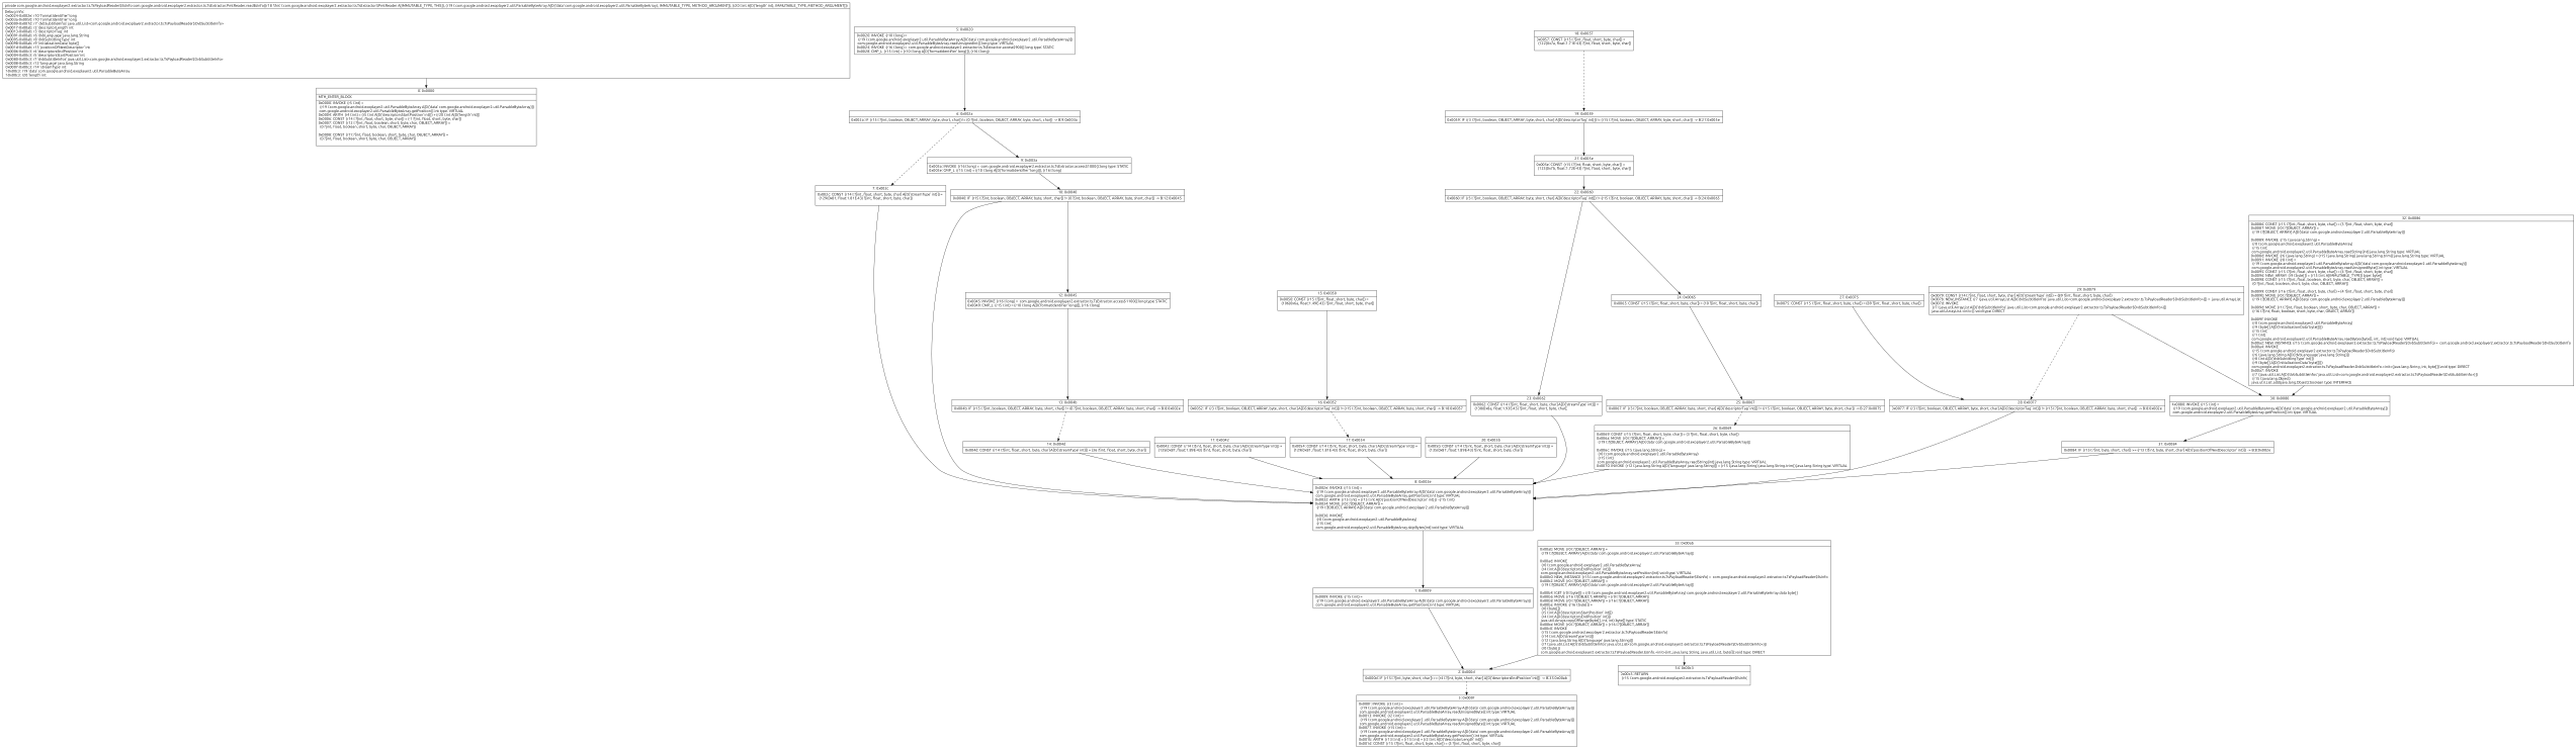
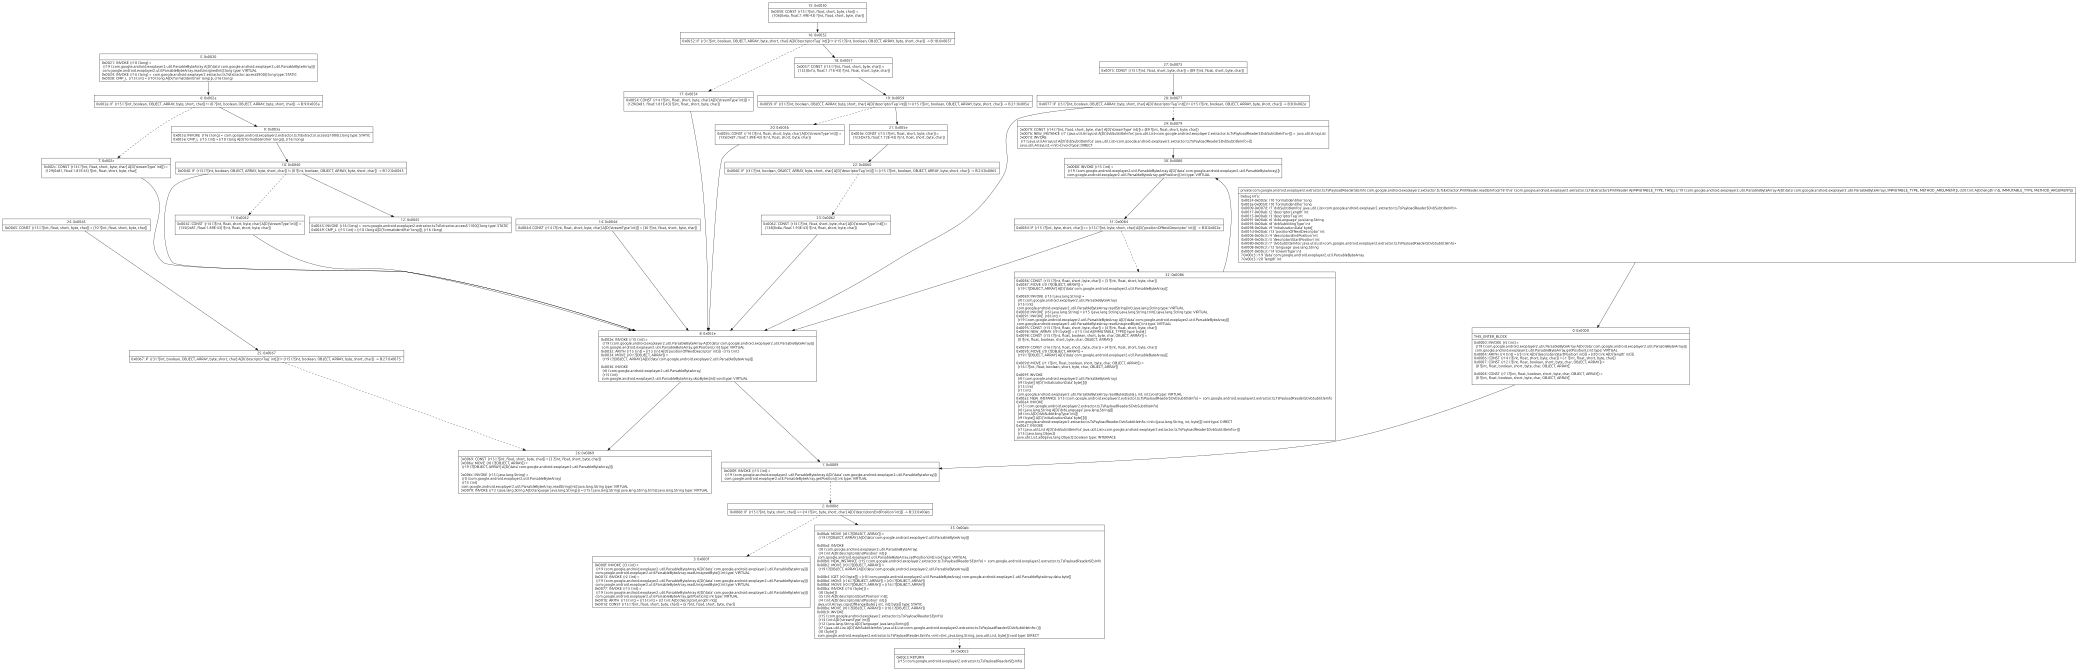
  digraph {
    fontname=Ubuntu
    node [fontname=Ubuntu shape=record]
    edge [fontname=Ubuntu]
-   n1 [label="{0\:\ 0x0000|MTH_ENTER_BLOCK\l|0x0000: INVOKE  (r5 I:int) = \l  (r19 I:com.google.android.exoplayer2.util.ParsableByteArray A[D('data' com.google.android.exoplayer2.util.ParsableByteArray)])\l com.google.android.exoplayer2.util.ParsableByteArray.getPosition():int type: VIRTUAL \l0x0004: ARITH  (r4 I:int) = (r5 I:int A[D('descriptorsStartPosition' int)]) + (r20 I:int A[D('length' int)]) \l0x0006: CONST  (r14 I:?[int, float, short, byte, char]) = (\-1 ?[int, float, short, byte, char]) \l0x0007: CONST  (r12 I:?[int, float, boolean, short, byte, char, OBJECT, ARRAY]) = \l  (0 ?[int, float, boolean, short, byte, char, OBJECT, ARRAY])\l \l0x0008: CONST  (r7 I:?[int, float, boolean, short, byte, char, OBJECT, ARRAY]) = \l  (0 ?[int, float, boolean, short, byte, char, OBJECT, ARRAY])\l \l}"]
+   n1 [label="{0\:\ 0x0000|THIS_ENTER_BLOCK\l|0x0000: INVOKE  (r5 I:int) = \l  (r19 I:com.google.android.exoplayer2.util.ParsableByteArray A[D('data' com.google.android.exoplayer2.util.ParsableByteArray)])\l com.google.android.exoplayer2.util.ParsableByteArray.getPosition():int type: VIRTUAL \l0x0004: ARITH  (r4 I:int) = (r5 I:int A[D('descriptorsStartPosition' int)]) + (r20 I:int A[D('length' int)]) \l0x0006: CONST  (r14 I:?[int, float, short, byte, char]) = (\-1 ?[int, float, short, byte, char]) \l0x0007: CONST  (r12 I:?[int, float, boolean, short, byte, char, OBJECT, ARRAY]) = \l  (0 ?[int, float, boolean, short, byte, char, OBJECT, ARRAY])\l \l0x0008: CONST  (r7 I:?[int, float, boolean, short, byte, char, OBJECT, ARRAY]) = \l  (0 ?[int, float, boolean, short, byte, char, OBJECT, ARRAY])\l \l}"]
    n2 [label="{1\:\ 0x0009|0x0009: INVOKE  (r15 I:int) = \l  (r19 I:com.google.android.exoplayer2.util.ParsableByteArray A[D('data' com.google.android.exoplayer2.util.ParsableByteArray)])\l com.google.android.exoplayer2.util.ParsableByteArray.getPosition():int type: VIRTUAL \l}"]
    n3 [label="{2\:\ 0x000d|0x000d: IF  (r15 I:?[int, byte, short, char]) \>= (r4 I:?[int, byte, short, char] A[D('descriptorsEndPosition' int)])  \-\> B:33:0x00ab \l}"]
    n4 [label="{3\:\ 0x000f|0x000f: INVOKE  (r3 I:int) = \l  (r19 I:com.google.android.exoplayer2.util.ParsableByteArray A[D('data' com.google.android.exoplayer2.util.ParsableByteArray)])\l com.google.android.exoplayer2.util.ParsableByteArray.readUnsignedByte():int type: VIRTUAL \l0x0013: INVOKE  (r2 I:int) = \l  (r19 I:com.google.android.exoplayer2.util.ParsableByteArray A[D('data' com.google.android.exoplayer2.util.ParsableByteArray)])\l com.google.android.exoplayer2.util.ParsableByteArray.readUnsignedByte():int type: VIRTUAL \l0x0077: INVOKE  (r15 I:int) = \l  (r19 I:com.google.android.exoplayer2.util.ParsableByteArray A[D('data' com.google.android.exoplayer2.util.ParsableByteArray)])\l com.google.android.exoplayer2.util.ParsableByteArray.getPosition():int type: VIRTUAL \l0x001b: ARITH  (r13 I:int) = (r15 I:int) + (r2 I:int A[D('descriptorLength' int)]) \l0x001d: CONST  (r15 I:?[int, float, short, byte, char]) = (5 ?[int, float, short, byte, char]) \l}"]
    n5 [label="{33\:\ 0x00ab|0x00ab: MOVE  (r0 I:?[OBJECT, ARRAY]) = \l  (r19 I:?[OBJECT, ARRAY] A[D('data' com.google.android.exoplayer2.util.ParsableByteArray)])\l \l0x00ad: INVOKE  \l  (r0 I:com.google.android.exoplayer2.util.ParsableByteArray)\l  (r4 I:int A[D('descriptorsEndPosition' int)])\l com.google.android.exoplayer2.util.ParsableByteArray.setPosition(int):void type: VIRTUAL \l0x00b0: NEW_INSTANCE  (r15 I:com.google.android.exoplayer2.extractor.ts.TsPayloadReader$EsInfo) =  com.google.android.exoplayer2.extractor.ts.TsPayloadReader$EsInfo \l0x00b2: MOVE  (r0 I:?[OBJECT, ARRAY]) = \l  (r19 I:?[OBJECT, ARRAY] A[D('data' com.google.android.exoplayer2.util.ParsableByteArray)])\l \l0x00b4: IGET  (r0 I:byte[]) = (r0 I:com.google.android.exoplayer2.util.ParsableByteArray) com.google.android.exoplayer2.util.ParsableByteArray.data byte[] \l0x00b6: MOVE  (r16 I:?[OBJECT, ARRAY]) = (r0 I:?[OBJECT, ARRAY]) \l0x00b8: MOVE  (r0 I:?[OBJECT, ARRAY]) = (r16 I:?[OBJECT, ARRAY]) \l0x00ba: INVOKE  (r16 I:byte[]) = \l  (r0 I:byte[])\l  (r5 I:int A[D('descriptorsStartPosition' int)])\l  (r4 I:int A[D('descriptorsEndPosition' int)])\l java.util.Arrays.copyOfRange(byte[], int, int):byte[] type: STATIC \l0x00be: MOVE  (r0 I:?[OBJECT, ARRAY]) = (r16 I:?[OBJECT, ARRAY]) \l0x00c0: INVOKE  \l  (r15 I:com.google.android.exoplayer2.extractor.ts.TsPayloadReader$EsInfo)\l  (r14 I:int A[D('streamType' int)])\l  (r12 I:java.lang.String A[D('language' java.lang.String)])\l  (r7 I:java.util.List A[D('dvbSubtitleInfos' java.util.List\<com.google.android.exoplayer2.extractor.ts.TsPayloadReader$DvbSubtitleInfo\>)])\l  (r0 I:byte[])\l com.google.android.exoplayer2.extractor.ts.TsPayloadReader.EsInfo.\<init\>(int, java.lang.String, java.util.List, byte[]):void type: DIRECT \l}"]
    n6 [label="{34\:\ 0x00c3|0x00c3: RETURN  \l  (r15 I:com.google.android.exoplayer2.extractor.ts.TsPayloadReader$EsInfo)\l \l}"]
-   n7 [label="{5\:\ 0x0020|0x0020: INVOKE  (r10 I:long) = \l  (r19 I:com.google.android.exoplayer2.util.ParsableByteArray A[D('data' com.google.android.exoplayer2.util.ParsableByteArray)])\l com.google.android.exoplayer2.util.ParsableByteArray.readUnsignedInt():long type: VIRTUAL \l0x0024: INVOKE  (r16 I:long) =  com.google.android.exoplayer2.extractor.ts.TsExtractor.access$900():long type: STATIC \l0x0028: CMP_L  (r15 I:int) = (r10 I:long A[D('formatIdentifier' long)]), (r16 I:long) \l}"]
+   n7 [label="{5\:\ 0x0020|0x0021: INVOKE  (r10 I:long) = \l  (r19 I:com.google.android.exoplayer2.util.ParsableByteArray A[D('data' com.google.android.exoplayer2.util.ParsableByteArray)])\l com.google.android.exoplayer2.util.ParsableByteArray.readUnsignedInt():long type: VIRTUAL \l0x0024: INVOKE  (r16 I:long) =  com.google.android.exoplayer2.extractor.ts.TsExtractor.access$900():long type: STATIC \l0x0028: CMP_L  (r15 I:int) = (r10 I:long A[D('formatIdentifier' long)]), (r16 I:long) \l}"]
    n8 [label="{6\:\ 0x002a|0x002a: IF  (r15 I:?[int, boolean, OBJECT, ARRAY, byte, short, char]) != (0 ?[int, boolean, OBJECT, ARRAY, byte, short, char])  \-\> B:9:0x003a \l}"]
    n9 [label="{15\:\ 0x0050|0x0050: CONST  (r15 I:?[int, float, short, byte, char]) = \l  (106(0x6a, float:1.49E\-43) ?[int, float, short, byte, char])\l \l}"]
    n10 [label="{16\:\ 0x0052|0x0052: IF  (r3 I:?[int, boolean, OBJECT, ARRAY, byte, short, char] A[D('descriptorTag' int)]) != (r15 I:?[int, boolean, OBJECT, ARRAY, byte, short, char])  \-\> B:18:0x0057 \l}"]
    n11 [label="{7\:\ 0x002c|0x002c: CONST  (r14 I:?[int, float, short, byte, char] A[D('streamType' int)]) = \l  (129(0x81, float:1.81E\-43) ?[int, float, short, byte, char])\l \l}"]
    n12 [label="{9\:\ 0x003a|0x003a: INVOKE  (r16 I:long) =  com.google.android.exoplayer2.extractor.ts.TsExtractor.access$1000():long type: STATIC \l0x003e: CMP_L  (r15 I:int) = (r10 I:long A[D('formatIdentifier' long)]), (r16 I:long) \l}"]
    n13 [label="{8\:\ 0x002e|0x002e: INVOKE  (r15 I:int) = \l  (r19 I:com.google.android.exoplayer2.util.ParsableByteArray A[D('data' com.google.android.exoplayer2.util.ParsableByteArray)])\l com.google.android.exoplayer2.util.ParsableByteArray.getPosition():int type: VIRTUAL \l0x0032: ARITH  (r15 I:int) = (r13 I:int A[D('positionOfNextDescriptor' int)]) \- (r15 I:int) \l0x0034: MOVE  (r0 I:?[OBJECT, ARRAY]) = \l  (r19 I:?[OBJECT, ARRAY] A[D('data' com.google.android.exoplayer2.util.ParsableByteArray)])\l \l0x0036: INVOKE  \l  (r0 I:com.google.android.exoplayer2.util.ParsableByteArray)\l  (r15 I:int)\l com.google.android.exoplayer2.util.ParsableByteArray.skipBytes(int):void type: VIRTUAL \l}"]
    n14 [label="{10\:\ 0x0040|0x0040: IF  (r15 I:?[int, boolean, OBJECT, ARRAY, byte, short, char]) != (0 ?[int, boolean, OBJECT, ARRAY, byte, short, char])  \-\> B:12:0x0045 \l}"]
    n15 [label="{11\:\ 0x0042|0x0042: CONST  (r14 I:?[int, float, short, byte, char] A[D('streamType' int)]) = \l  (135(0x87, float:1.89E\-43) ?[int, float, short, byte, char])\l \l}"]
    n16 [label="{12\:\ 0x0045|0x0045: INVOKE  (r16 I:long) =  com.google.android.exoplayer2.extractor.ts.TsExtractor.access$1100():long type: STATIC \l0x0049: CMP_L  (r15 I:int) = (r10 I:long A[D('formatIdentifier' long)]), (r16 I:long) \l}"]
-   n17 [label="{13\:\ 0x004b|0x004b: IF  (r15 I:?[int, boolean, OBJECT, ARRAY, byte, short, char]) != (0 ?[int, boolean, OBJECT, ARRAY, byte, short, char])  \-\> B:8:0x002e \l}"]
    n18 [label="{14\:\ 0x004d|0x004d: CONST  (r14 I:?[int, float, short, byte, char] A[D('streamType' int)]) = (36 ?[int, float, short, byte, char]) \l}"]
    n19 [label="{17\:\ 0x0054|0x0054: CONST  (r14 I:?[int, float, short, byte, char] A[D('streamType' int)]) = \l  (129(0x81, float:1.81E\-43) ?[int, float, short, byte, char])\l \l}"]
    n20 [label="{18\:\ 0x0057|0x0057: CONST  (r15 I:?[int, float, short, byte, char]) = \l  (122(0x7a, float:1.71E\-43) ?[int, float, short, byte, char])\l \l}"]
    n21 [label="{19\:\ 0x0059|0x0059: IF  (r3 I:?[int, boolean, OBJECT, ARRAY, byte, short, char] A[D('descriptorTag' int)]) != (r15 I:?[int, boolean, OBJECT, ARRAY, byte, short, char])  \-\> B:21:0x005e \l}"]
    n22 [label="{20\:\ 0x005b|0x005b: CONST  (r14 I:?[int, float, short, byte, char] A[D('streamType' int)]) = \l  (135(0x87, float:1.89E\-43) ?[int, float, short, byte, char])\l \l}"]
    n23 [label="{21\:\ 0x005e|0x005e: CONST  (r15 I:?[int, float, short, byte, char]) = \l  (123(0x7b, float:1.72E\-43) ?[int, float, short, byte, char])\l \l}"]
    n24 [label="{22\:\ 0x0060|0x0060: IF  (r3 I:?[int, boolean, OBJECT, ARRAY, byte, short, char] A[D('descriptorTag' int)]) != (r15 I:?[int, boolean, OBJECT, ARRAY, byte, short, char])  \-\> B:24:0x0065 \l}"]
    n25 [label="{23\:\ 0x0062|0x0062: CONST  (r14 I:?[int, float, short, byte, char] A[D('streamType' int)]) = \l  (138(0x8a, float:1.93E\-43) ?[int, float, short, byte, char])\l \l}"]
    n26 [label="{24\:\ 0x0065|0x0065: CONST  (r15 I:?[int, float, short, byte, char]) = (10 ?[int, float, short, byte, char]) \l}"]
    n27 [label="{25\:\ 0x0067|0x0067: IF  (r3 I:?[int, boolean, OBJECT, ARRAY, byte, short, char] A[D('descriptorTag' int)]) != (r15 I:?[int, boolean, OBJECT, ARRAY, byte, short, char])  \-\> B:27:0x0075 \l}"]
    n28 [label="{26\:\ 0x0069|0x0069: CONST  (r15 I:?[int, float, short, byte, char]) = (3 ?[int, float, short, byte, char]) \l0x006a: MOVE  (r0 I:?[OBJECT, ARRAY]) = \l  (r19 I:?[OBJECT, ARRAY] A[D('data' com.google.android.exoplayer2.util.ParsableByteArray)])\l \l0x006c: INVOKE  (r15 I:java.lang.String) = \l  (r0 I:com.google.android.exoplayer2.util.ParsableByteArray)\l  (r15 I:int)\l com.google.android.exoplayer2.util.ParsableByteArray.readString(int):java.lang.String type: VIRTUAL \l0x0070: INVOKE  (r12 I:java.lang.String A[D('language' java.lang.String)]) = (r15 I:java.lang.String) java.lang.String.trim():java.lang.String type: VIRTUAL \l}"]
    n29 [label="{27\:\ 0x0075|0x0075: CONST  (r15 I:?[int, float, short, byte, char]) = (89 ?[int, float, short, byte, char]) \l}"]
    n30 [label="{28\:\ 0x0077|0x0077: IF  (r3 I:?[int, boolean, OBJECT, ARRAY, byte, short, char] A[D('descriptorTag' int)]) != (r15 I:?[int, boolean, OBJECT, ARRAY, byte, short, char])  \-\> B:8:0x002e \l}"]
    n31 [label="{29\:\ 0x0079|0x0079: CONST  (r14 I:?[int, float, short, byte, char] A[D('streamType' int)]) = (89 ?[int, float, short, byte, char]) \l0x007b: NEW_INSTANCE  (r7 I:java.util.ArrayList A[D('dvbSubtitleInfos' java.util.List\<com.google.android.exoplayer2.extractor.ts.TsPayloadReader$DvbSubtitleInfo\>)]) =  java.util.ArrayList \l0x007d: INVOKE  \l  (r7 I:java.util.ArrayList A[D('dvbSubtitleInfos' java.util.List\<com.google.android.exoplayer2.extractor.ts.TsPayloadReader$DvbSubtitleInfo\>)])\l java.util.ArrayList.\<init\>():void type: DIRECT \l}"]
-   n32 [label="{30\:\ 0x0080|4x0080: INVOKE  (r15 I:int) = \l  (r19 I:com.google.android.exoplayer2.util.ParsableByteArray A[D('data' com.google.android.exoplayer2.util.ParsableByteArray)])\l com.google.android.exoplayer2.util.ParsableByteArray.getPosition():int type: VIRTUAL \l}"]
+   n32 [label="{30\:\ 0x0080|0x0080: INVOKE  (r15 I:int) = \l  (r19 I:com.google.android.exoplayer2.util.ParsableByteArray A[D('data' com.google.android.exoplayer2.util.ParsableByteArray)])\l com.google.android.exoplayer2.util.ParsableByteArray.getPosition():int type: VIRTUAL \l}"]
    n33 [label="{31\:\ 0x0084|0x0084: IF  (r15 I:?[int, byte, short, char]) \>= (r13 I:?[int, byte, short, char] A[D('positionOfNextDescriptor' int)])  \-\> B:8:0x002e \l}"]
    n34 [label="{32\:\ 0x0086|0x0086: CONST  (r15 I:?[int, float, short, byte, char]) = (3 ?[int, float, short, byte, char]) \l0x0087: MOVE  (r0 I:?[OBJECT, ARRAY]) = \l  (r19 I:?[OBJECT, ARRAY] A[D('data' com.google.android.exoplayer2.util.ParsableByteArray)])\l \l0x0089: INVOKE  (r15 I:java.lang.String) = \l  (r0 I:com.google.android.exoplayer2.util.ParsableByteArray)\l  (r15 I:int)\l com.google.android.exoplayer2.util.ParsableByteArray.readString(int):java.lang.String type: VIRTUAL \l0x008d: INVOKE  (r6 I:java.lang.String) = (r15 I:java.lang.String) java.lang.String.trim():java.lang.String type: VIRTUAL \l0x0091: INVOKE  (r8 I:int) = \l  (r19 I:com.google.android.exoplayer2.util.ParsableByteArray A[D('data' com.google.android.exoplayer2.util.ParsableByteArray)])\l com.google.android.exoplayer2.util.ParsableByteArray.readUnsignedByte():int type: VIRTUAL \l0x0095: CONST  (r15 I:?[int, float, short, byte, char]) = (4 ?[int, float, short, byte, char]) \l0x0096: NEW_ARRAY  (r9 I:byte[]) = (r15 I:int A[IMMUTABLE_TYPE]) type: byte[] \l0x0098: CONST  (r15 I:?[int, float, boolean, short, byte, char, OBJECT, ARRAY]) = \l  (0 ?[int, float, boolean, short, byte, char, OBJECT, ARRAY])\l \l0x0099: CONST  (r16 I:?[int, float, short, byte, char]) = (4 ?[int, float, short, byte, char]) \l0x009b: MOVE  (r0 I:?[OBJECT, ARRAY]) = \l  (r19 I:?[OBJECT, ARRAY] A[D('data' com.google.android.exoplayer2.util.ParsableByteArray)])\l \l0x009d: MOVE  (r1 I:?[int, float, boolean, short, byte, char, OBJECT, ARRAY]) = \l  (r16 I:?[int, float, boolean, short, byte, char, OBJECT, ARRAY])\l \l0x009f: INVOKE  \l  (r0 I:com.google.android.exoplayer2.util.ParsableByteArray)\l  (r9 I:byte[] A[D('initializationData' byte[])])\l  (r15 I:int)\l  (r1 I:int)\l com.google.android.exoplayer2.util.ParsableByteArray.readBytes(byte[], int, int):void type: VIRTUAL \l0x00a2: NEW_INSTANCE  (r15 I:com.google.android.exoplayer2.extractor.ts.TsPayloadReader$DvbSubtitleInfo) =  com.google.android.exoplayer2.extractor.ts.TsPayloadReader$DvbSubtitleInfo \l0x00a4: INVOKE  \l  (r15 I:com.google.android.exoplayer2.extractor.ts.TsPayloadReader$DvbSubtitleInfo)\l  (r6 I:java.lang.String A[D('dvbLanguage' java.lang.String)])\l  (r8 I:int A[D('dvbSubtitlingType' int)])\l  (r9 I:byte[] A[D('initializationData' byte[])])\l com.google.android.exoplayer2.extractor.ts.TsPayloadReader.DvbSubtitleInfo.\<init\>(java.lang.String, int, byte[]):void type: DIRECT \l0x00a7: INVOKE  \l  (r7 I:java.util.List A[D('dvbSubtitleInfos' java.util.List\<com.google.android.exoplayer2.extractor.ts.TsPayloadReader$DvbSubtitleInfo\>)])\l  (r15 I:java.lang.Object)\l java.util.List.add(java.lang.Object):boolean type: INTERFACE \l}"]
    n35 [label="{private com.google.android.exoplayer2.extractor.ts.TsPayloadReader$EsInfo com.google.android.exoplayer2.extractor.ts.TsExtractor.PmtReader.readEsInfo((r18 'this' I:com.google.android.exoplayer2.extractor.ts.TsExtractor$PmtReader A[IMMUTABLE_TYPE, THIS]), (r19 I:com.google.android.exoplayer2.util.ParsableByteArray A[D('data' com.google.android.exoplayer2.util.ParsableByteArray), IMMUTABLE_TYPE, METHOD_ARGUMENT]), (r20 I:int A[D('length' int), IMMUTABLE_TYPE, METHOD_ARGUMENT]))  | Debug Info:\l  0x0024\-0x002e: r10 'formatIdentifier' long\l  0x003a\-0x0050: r10 'formatIdentifier' long\l  0x0009\-0x007d: r7 'dvbSubtitleInfos' java.util.List\<com.google.android.exoplayer2.extractor.ts.TsPayloadReader$DvbSubtitleInfo\>\l  0x0017\-0x00ab: r2 'descriptorLength' int\l  0x0013\-0x00ab: r3 'descriptorTag' int\l  0x0091\-0x00ab: r6 'dvbLanguage' java.lang.String\l  0x0095\-0x00ab: r8 'dvbSubtitlingType' int\l  0x0098\-0x00ab: r9 'initializationData' byte[]\l  0x001d\-0x00ab: r13 'positionOfNextDescriptor' int\l  0x0006\-0x00c3: r4 'descriptorsEndPosition' int\l  0x0004\-0x00c3: r5 'descriptorsStartPosition' int\l  0x0080\-0x00c3: r7 'dvbSubtitleInfos' java.util.List\<com.google.android.exoplayer2.extractor.ts.TsPayloadReader$DvbSubtitleInfo\>\l  0x0008\-0x00c3: r12 'language' java.lang.String\l  0x0007\-0x00c3: r14 'streamType' int\l  ?\-0x00c3: r19 'data' com.google.android.exoplayer2.util.ParsableByteArray\l  ?\-0x00c3: r20 'length' int\l}"]
-   n2 -> n3
+   n1 -> n2
+   n2 -> n3 [style=dashed]
    n3 -> n4 [style=dashed]
-   n5 -> n3
-   n5 -> n6
+   n3 -> n5
+   n5 -> n6 [style=dashed]
    n7 -> n8
    n8 -> n11 [style=dashed]
    n8 -> n12
    n9 -> n10
    n10 -> n19 [style=dashed]
+   n10 -> n20
    n11 -> n13
    n12 -> n14
    n13 -> n2
    n14 -> n13
+   n14 -> n15 [style=dashed]
    n14 -> n16
    n15 -> n13
-   n16 -> n17
-   n17 -> n18 [style=dashed]
    n18 -> n13
    n19 -> n13
-   n20 -> n21 [style=dashed]
+   n20 -> n21
+   n21 -> n22 [style=dashed]
    n21 -> n23
    n22 -> n13
    n23 -> n24
-   n24 -> n25 [style=solid]
-   n24 -> n26
+   n24 -> n25 [style=dashed]
    n25 -> n13
    n26 -> n27
    n27 -> n28 [style=dashed]
-   n28 -> n13
+   n13 -> n28
    n29 -> n30
    n30 -> n13
-   n31 -> n30 [style=dashed]
+   n30 -> n31 [style=dashed]
    n31 -> n32
    n32 -> n33
    n33 -> n13
+   n33 -> n34 [style=dashed]
    n34 -> n32
    n35 -> n1
  }
